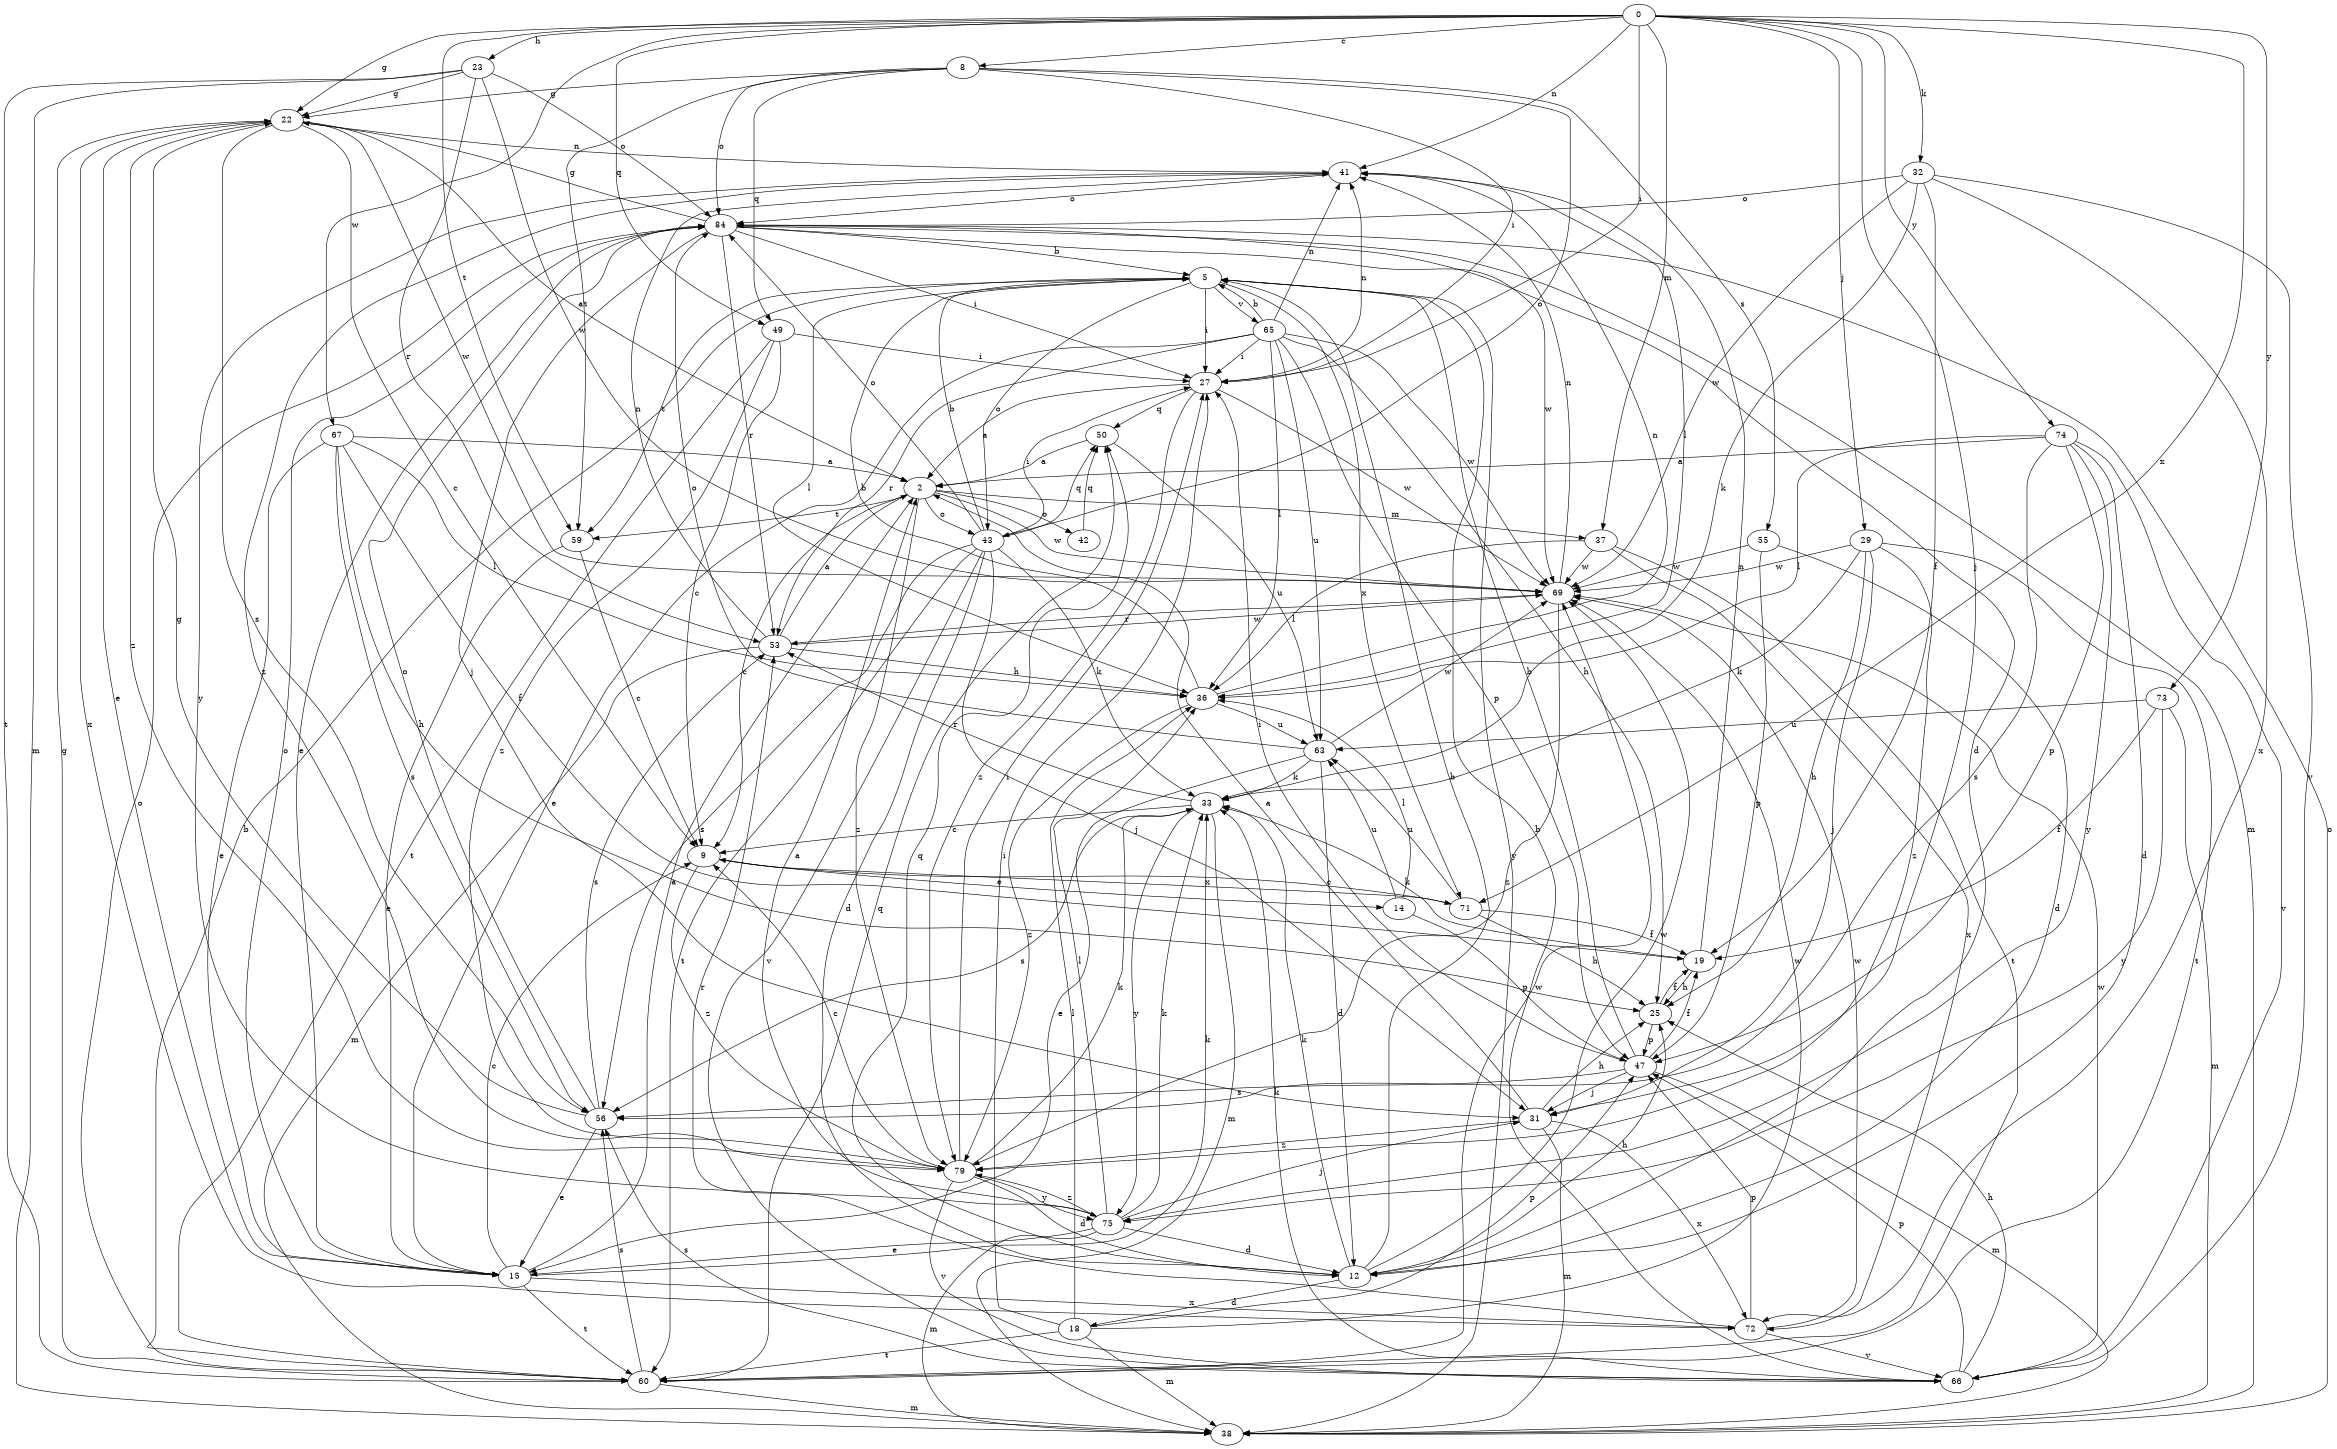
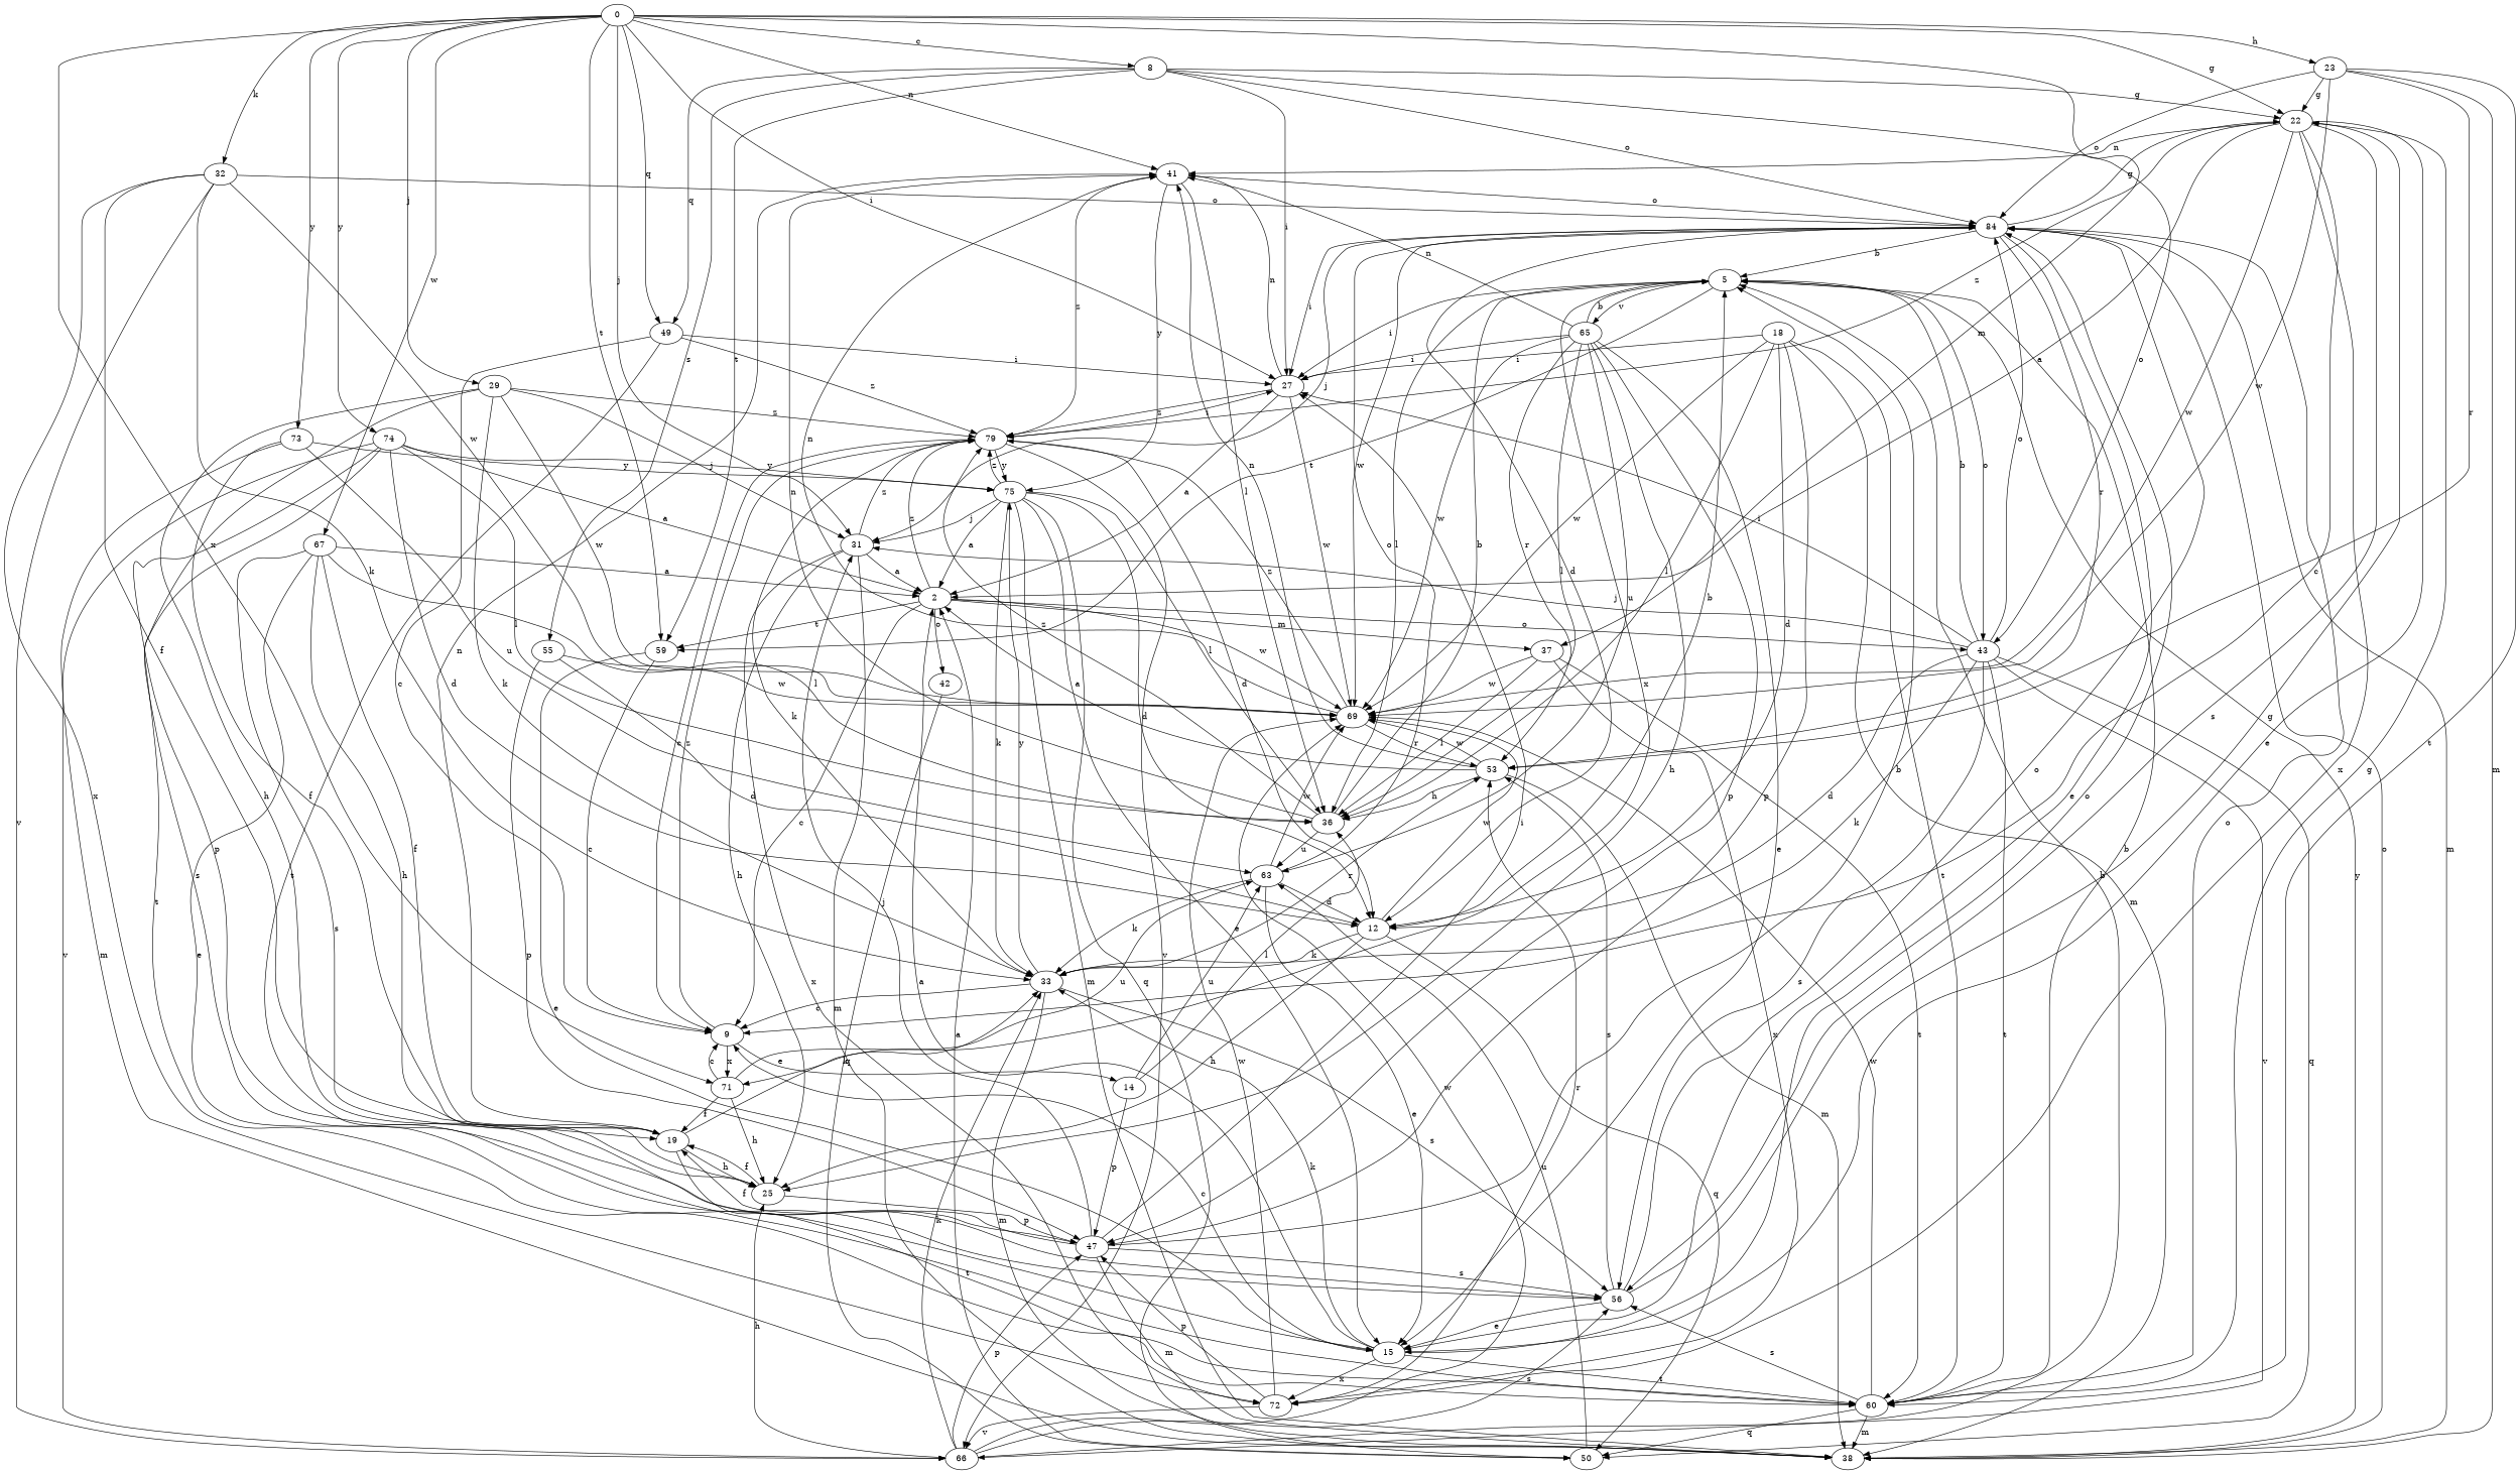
  strict digraph {
    0
    8
    22
    23
    27
    29
    31
    32
    37
    41
    49
    59
    67
    71
    73
    74
    43
    n18 [label=84]
    55
    18
    69
    36
    38
    12
    47
    60
    2
    9
    79
    15
    72
    56
    53
    25
    33
    19
    66
    75
    63
    42
    14
    50
    5
    65
    0 -> 8 [label=c]
    0 -> 22 [label=g]
    0 -> 23 [label=h]
    0 -> 27 [label=i]
    0 -> 29 [label=j]
    0 -> 31 [label=j]
    0 -> 32 [label=k]
    0 -> 37 [label=m]
    0 -> 41 [label=n]
    0 -> 49 [label=q]
    0 -> 59 [label=t]
    0 -> 67 [label=w]
    0 -> 71 [label=x]
    0 -> 73 [label=y]
    0 -> 74 [label=y]
    8 -> 22 [label=g]
    8 -> 27 [label=i]
    8 -> 49 [label=q]
    8 -> 59 [label=t]
    8 -> 43 [label=o]
    8 -> n18 [label=o]
    8 -> 55 [label=s]
    22 -> 41 [label=n]
    22 -> 69 [label=w]
    22 -> 2 [label=a]
    22 -> 9 [label=c]
    22 -> 79 [label=z]
    22 -> 15 [label=e]
    22 -> 72 [label=x]
    22 -> 56 [label=s]
    23 -> 22 [label=g]
    23 -> n18 [label=o]
    23 -> 69 [label=w]
    23 -> 38 [label=m]
    23 -> 60 [label=t]
    23 -> 53 [label=r]
    27 -> 41 [label=n]
    27 -> 69 [label=w]
    27 -> 2 [label=a]
    27 -> 79 [label=z]
    29 -> 31 [label=j]
    29 -> 69 [label=w]
    29 -> 60 [label=t]
    29 -> 79 [label=z]
    29 -> 25 [label=h]
    29 -> 33 [label=k]
    31 -> 38 [label=m]
    31 -> 2 [label=a]
    31 -> 79 [label=z]
    31 -> 72 [label=x]
    31 -> 25 [label=h]
    32 -> n18 [label=o]
    32 -> 69 [label=w]
    32 -> 72 [label=x]
    32 -> 33 [label=k]
    32 -> 19 [label=f]
    32 -> 66 [label=v]
    37 -> 69 [label=w]
    37 -> 36 [label=l]
    37 -> 60 [label=t]
    37 -> 72 [label=x]
    41 -> n18 [label=o]
    41 -> 36 [label=l]
    41 -> 79 [label=z]
    41 -> 75 [label=y]
    49 -> 27 [label=i]
    49 -> 60 [label=t]
    49 -> 9 [label=c]
    49 -> 79 [label=z]
    59 -> 9 [label=c]
    59 -> 15 [label=e]
    67 -> 36 [label=l]
    67 -> 2 [label=a]
    67 -> 15 [label=e]
    67 -> 56 [label=s]
    67 -> 25 [label=h]
    67 -> 19 [label=f]
    71 -> 9 [label=c]
    71 -> 25 [label=h]
    71 -> 19 [label=f]
    71 -> 63 [label=u]
    73 -> 38 [label=m]
    73 -> 19 [label=f]
    73 -> 75 [label=y]
    73 -> 63 [label=u]
    74 -> 36 [label=l]
    74 -> 12 [label=d]
    74 -> 47 [label=p]
    74 -> 2 [label=a]
    74 -> 56 [label=s]
    74 -> 66 [label=v]
    74 -> 75 [label=y]
    43 -> 27 [label=i]
    43 -> 31 [label=j]
    43 -> n18 [label=o]
    43 -> 12 [label=d]
    43 -> 60 [label=t]
    43 -> 56 [label=s]
    43 -> 33 [label=k]
    43 -> 66 [label=v]
    43 -> 50 [label=q]
    43 -> 5 [label=b]
    n18 -> 22 [label=g]
    n18 -> 27 [label=i]
    n18 -> 31 [label=j]
    n18 -> 69 [label=w]
    n18 -> 38 [label=m]
    n18 -> 12 [label=d]
    n18 -> 15 [label=e]
    n18 -> 53 [label=r]
    n18 -> 5 [label=b]
    55 -> 69 [label=w]
    55 -> 12 [label=d]
    55 -> 47 [label=p]
    18 -> 27 [label=i]
    18 -> 69 [label=w]
    18 -> 36 [label=l]
    18 -> 38 [label=m]
-   12 -> 18 [label=d]
+   18 -> 12 [label=d]
    18 -> 47 [label=p]
    18 -> 60 [label=t]
    69 -> 41 [label=n]
    69 -> 79 [label=z]
    69 -> 53 [label=r]
    36 -> 41 [label=n]
    36 -> 79 [label=z]
    36 -> 63 [label=u]
    36 -> 5 [label=b]
    38 -> n18 [label=o]
    12 -> 69 [label=w]
    12 -> 25 [label=h]
    12 -> 33 [label=k]
    12 -> 50 [label=q]
    12 -> 5 [label=b]
    47 -> 27 [label=i]
    47 -> 31 [label=j]
    47 -> 38 [label=m]
    47 -> 56 [label=s]
    47 -> 19 [label=f]
    47 -> 5 [label=b]
    60 -> 22 [label=g]
    60 -> n18 [label=o]
    60 -> 69 [label=w]
    60 -> 38 [label=m]
    60 -> 56 [label=s]
    60 -> 50 [label=q]
    60 -> 5 [label=b]
    2 -> 37 [label=m]
    2 -> 59 [label=t]
    2 -> 43 [label=o]
    2 -> 69 [label=w]
    2 -> 9 [label=c]
    2 -> 79 [label=z]
    2 -> 42 [label=o]
    9 -> 71 [label=x]
    9 -> 79 [label=z]
    9 -> 14 [label=e]
    79 -> 27 [label=i]
    79 -> 12 [label=d]
    79 -> 9 [label=c]
    79 -> 33 [label=k]
    79 -> 66 [label=v]
    79 -> 75 [label=y]
    15 -> n18 [label=o]
    15 -> 60 [label=t]
    15 -> 2 [label=a]
    15 -> 9 [label=c]
    15 -> 72 [label=x]
    15 -> 33 [label=k]
    72 -> 69 [label=w]
    72 -> 47 [label=p]
    72 -> 53 [label=r]
    72 -> 66 [label=v]
    56 -> 22 [label=g]
    56 -> n18 [label=o]
    56 -> 15 [label=e]
    56 -> 53 [label=s]
    53 -> 41 [label=n]
    53 -> 69 [label=w]
    53 -> 36 [label=h]
    53 -> 38 [label=m]
    53 -> 2 [label=a]
    25 -> 47 [label=p]
    25 -> 19 [label=f]
    33 -> 38 [label=m]
    33 -> 9 [label=c]
    33 -> 56 [label=s]
    33 -> 53 [label=r]
    33 -> 75 [label=y]
    19 -> 41 [label=n]
+   19 -> 60 [label=t]
    19 -> 25 [label=h]
    19 -> 33 [label=k]
    66 -> 69 [label=w]
    66 -> 47 [label=p]
    66 -> 56 [label=s]
    66 -> 25 [label=h]
    66 -> 33 [label=k]
    66 -> 5 [label=b]
    75 -> 31 [label=j]
    75 -> 36 [label=l]
    75 -> 38 [label=m]
    75 -> 12 [label=d]
    75 -> 2 [label=a]
    75 -> 79 [label=z]
    75 -> 15 [label=e]
    75 -> 33 [label=k]
-   27 -> 50 [label=q]
+   75 -> 50 [label=q]
    63 -> n18 [label=o]
    63 -> 69 [label=w]
    63 -> 12 [label=d]
    63 -> 15 [label=e]
    63 -> 33 [label=k]
    42 -> 50 [label=q]
    14 -> 36 [label=l]
    14 -> 47 [label=p]
    14 -> 63 [label=u]
    50 -> 2 [label=a]
    50 -> 63 [label=u]
    5 -> 27 [label=i]
    5 -> 59 [label=t]
    5 -> 71 [label=x]
    5 -> 43 [label=o]
    5 -> 36 [label=l]
    5 -> 38 [label=y]
    5 -> 65 [label=v]
    65 -> 27 [label=i]
    65 -> 41 [label=n]
    65 -> 69 [label=w]
    65 -> 36 [label=l]
    65 -> 47 [label=p]
    65 -> 15 [label=e]
    65 -> 53 [label=r]
    65 -> 25 [label=h]
    65 -> 63 [label=u]
    65 -> 5 [label=b]
  }
